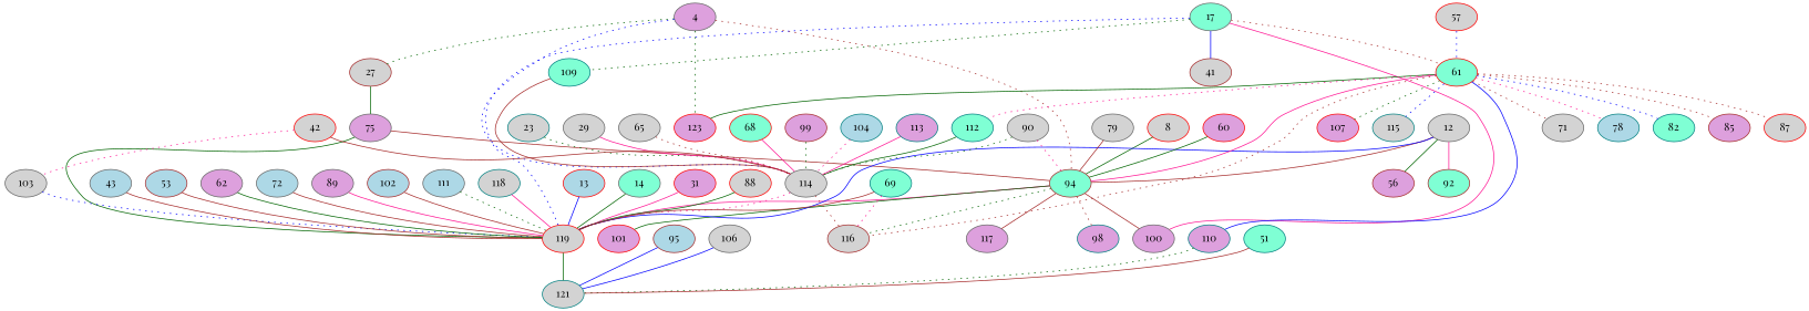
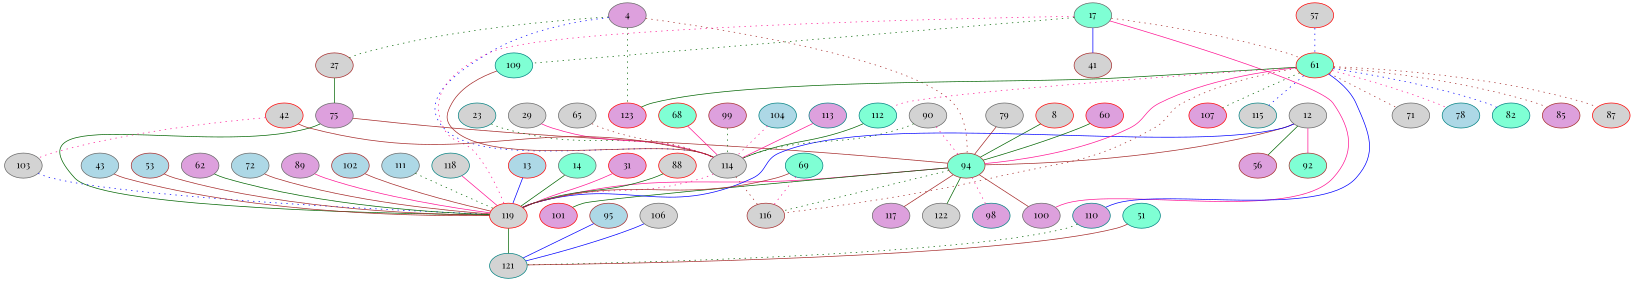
  graph {
    fontname="Playfair Display"
    node [color=gray40 fillcolor=lightgrey fontname="Playfair Display" style=filled]
    edge [color=darkgreen fontname="Playfair Display" style=solid]
    4 [fillcolor=plum]
    27 [color=brown]
    94 [color=brown fillcolor=aquamarine super="+70+83"]
    114 [super="+105+11"]
    123 [color=red fillcolor=plum]
    75 [fillcolor=plum super="+15+64"]
    119 [color=red super="+80+5"]
    100 [fillcolor=plum]
    116 [color=brown super="+81+108"]
    98 [color=teal fillcolor=plum]
    101 [color=red fillcolor=plum]
    117 [fillcolor=plum]
+   122
    8 [color=red]
    121 [color=teal super="+97+120"]
    12
    56 [color=brown fillcolor=plum]
    92 [color=brown fillcolor=aquamarine]
    13 [color=red fillcolor=lightblue]
    14 [fillcolor=aquamarine]
    17 [fillcolor=aquamarine super="+16+3"]
    41 [color=brown]
    61 [color=red fillcolor=aquamarine super="+39+46+19+25+32+52"]
    109 [color=teal fillcolor=aquamarine super="+77"]
    71
    78 [color=teal fillcolor=lightblue]
    82 [color=teal fillcolor=aquamarine]
    85 [color=brown fillcolor=plum]
    87 [color=red super="+50"]
    107 [color=red fillcolor=plum]
    110 [color=teal fillcolor=plum super="+26+54+88"]
    115 [color=teal super="+49"]
    112 [color=teal fillcolor=aquamarine]
    23 [color=teal]
    29
    31 [color=red fillcolor=plum]
    n37 [color=red label=88]
    103 [super="+96"]
    42 [color=red]
    43 [fillcolor=lightblue]
    51 [color=teal fillcolor=aquamarine]
    53 [color=brown fillcolor=lightblue]
    57 [color=red]
    60 [color=red fillcolor=plum]
    62 [fillcolor=plum super="+35"]
    65 [super="+34"]
    68 [color=red fillcolor=aquamarine]
    69 [color=teal fillcolor=aquamarine super="+59"]
    72 [fillcolor=lightblue]
    79
    89 [fillcolor=plum super="+40"]
    90
    95 [color=brown fillcolor=lightblue]
    99 [color=brown fillcolor=plum]
    102 [color=brown fillcolor=lightblue]
    104 [color=teal fillcolor=lightblue]
    106
    111 [fillcolor=lightblue]
    113 [color=teal fillcolor=plum]
    118 [color=teal]
    4 -- 27 [style=dotted]
    4 -- 94 [color=brown style=dotted weight=2]
    4 -- 114 [color=blue style=dotted]
    4 -- 123 [style=dotted]
    27 -- 75
    94 -- 119 [color=deeppink weight=2]
    94 -- 100 [color=brown]
    94 -- 116 [style=dotted weight=2]
-   94 -- 98 [color=brown style=dotted]
+   94 -- 98 [color=deeppink style=dotted]
    94 -- 101
    94 -- 117 [color=brown]
+   94 -- 122
    114 -- 119 [color=deeppink style=dotted weight=4]
    114 -- 116 [color=brown style=dotted weight=4]
    75 -- 94 [color=brown]
    75 -- 119 [weight=2]
    119 -- 121 [weight=5]
    8 -- 94
    12 -- 94 [color=brown weight=2]
    12 -- 119 [color=blue]
    12 -- 56
    12 -- 92 [color=deeppink]
    13 -- 119 [color=blue]
    14 -- 119
-   17 -- 119 [color=blue style=dotted weight=2]
+   17 -- 119 [color=deeppink style=dotted weight=2]
    17 -- 100 [color=deeppink]
    17 -- 41 [color=blue]
    17 -- 61 [color=brown style=dotted weight=2]
    17 -- 109 [style=dotted]
    61 -- 94 [color=deeppink]
    61 -- 123
    61 -- 116 [color=brown style=dotted]
    61 -- 71 [color=brown style=dotted]
    61 -- 78 [color=deeppink style=dotted]
    61 -- 82 [color=blue style=dotted]
    61 -- 85 [color=brown style=dotted]
    61 -- 87 [color=brown style=dotted]
    61 -- 107 [style=dotted]
    61 -- 110 [color=blue]
    61 -- 115 [color=blue style=dotted]
    61 -- 112 [color=deeppink style=dotted weight=2]
    109 -- 114 [color=brown]
    110 -- 121 [style=dotted]
    112 -- 114
    23 -- 114 [style=dotted]
    29 -- 114 [color=deeppink]
    31 -- 119 [color=deeppink]
    n37 -- 119
    103 -- 119 [color=blue style=dotted]
    42 -- 114 [color=brown weight=2]
    42 -- 103 [color=deeppink style=dotted]
    43 -- 119 [color=brown]
    51 -- 121 [color=brown]
    53 -- 119 [color=brown]
    57 -- 61 [color=blue style=dotted]
    60 -- 94
    62 -- 119
    65 -- 114 [color=brown style=dotted]
    68 -- 114 [color=deeppink]
    69 -- 119 [color=brown]
    69 -- 116 [color=deeppink style=dotted]
    72 -- 119 [color=brown]
    79 -- 94 [color=brown]
    89 -- 119 [color=deeppink weight=3]
    90 -- 94 [color=deeppink style=dotted]
    90 -- 114 [style=dotted]
    95 -- 121 [color=blue]
    99 -- 114 [style=dotted]
    102 -- 119 [color=brown]
    104 -- 114 [color=deeppink style=dotted]
    106 -- 121 [color=blue]
    111 -- 119 [style=dotted]
    113 -- 114 [color=deeppink]
    118 -- 119 [color=deeppink]
  }
